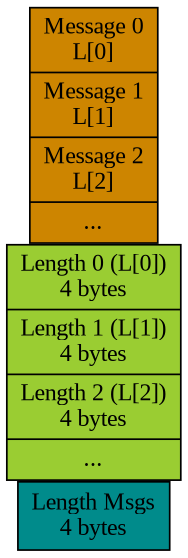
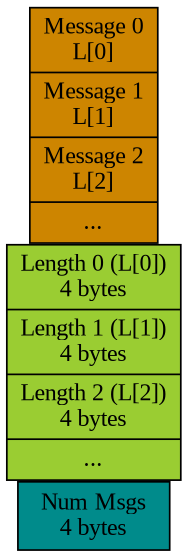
  digraph {
    nodesep=0
    rankdir=LR
    fontname="Liberation Serif"
    node [shape=record style=filled fontname="Liberation Serif"]
-   n1 [fillcolor=cyan4 height=.1 label="Length Msgs\n4 bytes"]
+   n1 [fillcolor=cyan4 height=.1 label="Num Msgs\n4 bytes"]
    n2 [fillcolor=olivedrab3 height=.1 label="Length 0 (L[0])\n4 bytes | Length 1 (L[1])\n4 bytes | Length 2 (L[2])\n4 bytes\n                    | ... "]
    n3 [fillcolor=orange3 height=.1 label="Message 0\nL[0] | Message 1\nL[1] | Message 2\nL[2] | ..."]
  }
